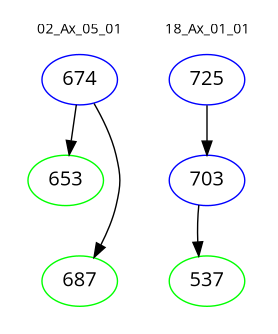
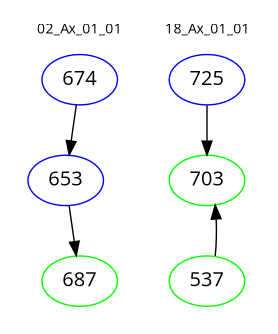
  digraph {
    fontname="Open Sans"
    node [color=blue fontname="Open Sans"]
    edge [color=black fontname="Open Sans"]
    n1 [label=674]
-   n2 [color=green label=653]
+   n2 [label=653]
    n3 [color=green label=687]
    n4 [label=725]
-   n5 [label=703]
+   n5 [color=green label=703]
    n6 [color=green label=537]
    subgraph cluster_1 {
      color=white
      fontsize=10
-     label="02_Ax_05_01"
+     label="02_Ax_01_01"
      n1
      n2
      n3
    }
    subgraph cluster_2 {
      color=white
      fontsize=10
      label="18_Ax_01_01"
      n4
      n5
      n6
    }
    n1 -> n2
-   n1 -> n3
+   n2 -> n3
    n4 -> n5
-   n5 -> n6
+   n6 -> n5
  }
